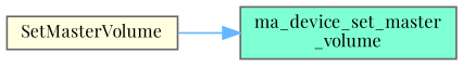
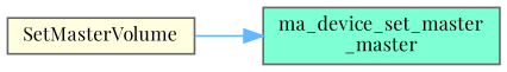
  digraph {
    rankdir=RL
    fontname="Playfair Display"
    node [fontname="Playfair Display" fontsize=10 shape=box style=filled]
-   n1 [color=gray40 fillcolor=aquamarine fontcolor=black height=0.2 label="ma_device_set_master\l_volume" width=0.4]
+   n1 [color=gray40 fillcolor=aquamarine fontcolor=black height=0.2 label="ma_device_set_master\l_master" width=0.4]
    n2 [color=grey40 fillcolor=lightyellow height=0.2 label=SetMasterVolume width=0.4]
    n1 -> n2 [color=steelblue1 dir=back fontname="Playfair Display" fontsize=10 labelfontname=Helvetica labelfontsize=10 style=solid]
  }
